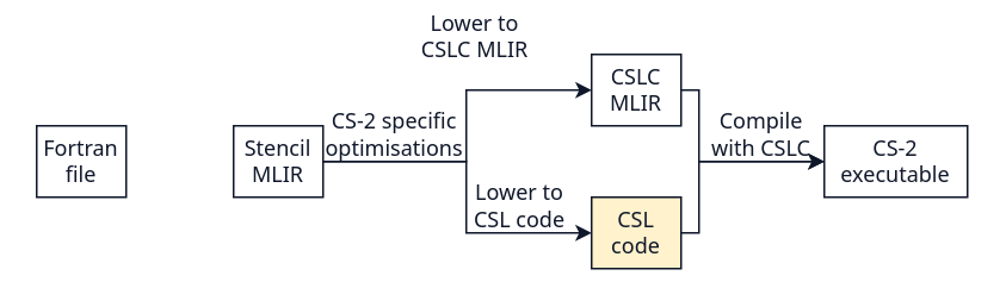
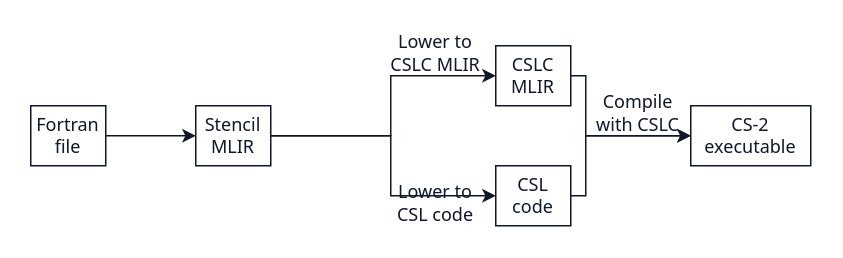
  <mxCell id="0" />
  <mxCell id="1" parent="0" />
+ <mxCell id="2" style="edgeStyle=orthogonalEdgeStyle;rounded=0;orthogonalLoop=1;jettySize=auto;html=1;exitX=1;exitY=0.5;exitDx=0;exitDy=0;entryX=0;entryY=0.5;entryDx=0;entryDy=0;strokeColor=#0F172A;" parent="1" source="3" target="6" edge="1"><mxGeometry relative="1" as="geometry" /></mxCell>
  <mxCell id="3" value="&lt;font face=&quot;Noto Sans&quot; color=&quot;#0f172a&quot;&gt;Fortran file&lt;/font&gt;" style="rounded=0;whiteSpace=wrap;html=1;strokeColor=#0F172A;" parent="1" vertex="1"><mxGeometry y="70" width="50" height="40" as="geometry" x="20" /></mxCell>
  <mxCell id="4" style="edgeStyle=orthogonalEdgeStyle;rounded=0;orthogonalLoop=1;jettySize=auto;html=1;exitX=1;exitY=0.5;exitDx=0;exitDy=0;entryX=0;entryY=0.5;entryDx=0;entryDy=0;strokeColor=#0F172A;" parent="1" source="6" target="8" edge="1"><mxGeometry relative="1" as="geometry"><Array as="points"><mxPoint x="260" y="90" /><mxPoint x="260" y="50" /><mxPoint x="330" y="50" /></Array></mxGeometry></mxCell>
  <mxCell id="5" style="edgeStyle=orthogonalEdgeStyle;rounded=0;orthogonalLoop=1;jettySize=auto;html=1;exitX=1;exitY=0.5;exitDx=0;exitDy=0;entryX=0;entryY=0.5;entryDx=0;entryDy=0;strokeColor=#0F172A;" parent="1" source="6" target="10" edge="1"><mxGeometry relative="1" as="geometry"><Array as="points"><mxPoint x="260" y="90" /><mxPoint x="260" y="130" /></Array></mxGeometry></mxCell>
  <mxCell id="6" value="&lt;span style=&quot;color: rgb(15, 23, 42); font-family: &amp;quot;Noto Sans&amp;quot;;&quot;&gt;Stencil MLIR&lt;/span&gt;" style="rounded=0;whiteSpace=wrap;html=1;strokeColor=#0F172A;" parent="1" vertex="1"><mxGeometry x="130" y="70" width="50" height="40" as="geometry" /></mxCell>
  <mxCell id="7" style="edgeStyle=orthogonalEdgeStyle;rounded=0;orthogonalLoop=1;jettySize=auto;html=1;exitX=1;exitY=0.5;exitDx=0;exitDy=0;entryX=0;entryY=0.5;entryDx=0;entryDy=0;strokeColor=#0F172A;" parent="1" source="8" target="11" edge="1"><mxGeometry relative="1" as="geometry"><Array as="points"><mxPoint x="390" y="50" /><mxPoint x="390" y="90" /></Array></mxGeometry></mxCell>
  <mxCell id="8" value="&lt;span style=&quot;color: rgb(15, 23, 42); font-family: &amp;quot;Noto Sans&amp;quot;;&quot;&gt;CSLC MLIR&lt;/span&gt;" style="rounded=0;whiteSpace=wrap;html=1;strokeColor=#0F172A;" parent="1" vertex="1"><mxGeometry x="330" y="30" width="50" height="40" as="geometry" /></mxCell>
  <mxCell id="9" style="edgeStyle=orthogonalEdgeStyle;rounded=0;orthogonalLoop=1;jettySize=auto;html=1;exitX=1;exitY=0.5;exitDx=0;exitDy=0;entryX=0;entryY=0.5;entryDx=0;entryDy=0;strokeColor=#0F172A;" parent="1" source="10" target="11" edge="1"><mxGeometry relative="1" as="geometry"><Array as="points"><mxPoint x="390" y="130" /><mxPoint x="390" y="90" /></Array></mxGeometry></mxCell>
- <mxCell id="10" value="&lt;span style=&quot;color: rgb(15, 23, 42); font-family: &amp;quot;Noto Sans&amp;quot;;&quot;&gt;CSL code&lt;/span&gt;" style="rounded=0;whiteSpace=wrap;html=1;strokeColor=#0F172A;fillColor=#fff2cc;" parent="1" vertex="1"><mxGeometry x="330" y="110" width="50" height="40" as="geometry" /></mxCell>
+ <mxCell id="10" value="&lt;span style=&quot;color: rgb(15, 23, 42); font-family: &amp;quot;Noto Sans&amp;quot;;&quot;&gt;CSL code&lt;/span&gt;" style="rounded=0;whiteSpace=wrap;html=1;strokeColor=#0F172A;" parent="1" vertex="1"><mxGeometry x="330" y="110" width="50" height="40" as="geometry" /></mxCell>
  <mxCell id="11" value="&lt;span style=&quot;color: rgb(15, 23, 42); font-family: &amp;quot;Noto Sans&amp;quot;;&quot;&gt;CS-2 executable&lt;/span&gt;" style="rounded=0;whiteSpace=wrap;html=1;strokeColor=#0F172A;" parent="1" vertex="1"><mxGeometry x="460" y="70" width="80" height="40" as="geometry" /></mxCell>
- <mxCell id="12" value="&lt;font face=&quot;Noto Sans&quot; color=&quot;#0f172a&quot;&gt;CS-2 specific optimisations&lt;/font&gt;" style="text;html=1;align=center;verticalAlign=middle;whiteSpace=wrap;rounded=0;fontFamily=Helvetica;fontSize=12;fontColor=default;" parent="1" vertex="1"><mxGeometry x="180" y="60" width="80" height="30" as="geometry" /></mxCell>
- <mxCell id="13" value="&lt;font face=&quot;Noto Sans&quot; color=&quot;#0f172a&quot;&gt;Lower to CSL code&lt;/font&gt;" style="text;html=1;align=center;verticalAlign=middle;whiteSpace=wrap;rounded=0;" parent="1" vertex="1"><mxGeometry x="260" y="100" width="60" height="30" as="geometry" /></mxCell>
- <mxCell id="14" value="&lt;font face=&quot;Noto Sans&quot; color=&quot;#0f172a&quot;&gt;Lower to CSLC MLIR&lt;/font&gt;" style="text;html=1;align=center;verticalAlign=middle;whiteSpace=wrap;rounded=0;" parent="1" vertex="1"><mxGeometry x="230" y="5" width="70" height="30" as="geometry" /></mxCell>
+ <mxCell id="13" value="&lt;font face=&quot;Noto Sans&quot; color=&quot;#0f172a&quot;&gt;Lower to CSL code&lt;/font&gt;" style="text;html=1;align=center;verticalAlign=middle;whiteSpace=wrap;rounded=0;" parent="1" vertex="1"><mxGeometry x="260" y="120" width="60" height="30" as="geometry" /></mxCell>
+ <mxCell id="14" value="&lt;font face=&quot;Noto Sans&quot; color=&quot;#0f172a&quot;&gt;Lower to CSLC MLIR&lt;/font&gt;" style="text;html=1;align=center;verticalAlign=middle;whiteSpace=wrap;rounded=0;" parent="1" vertex="1"><mxGeometry x="255" width="70" height="30" as="geometry" y="20" /></mxCell>
  <mxCell id="15" value="&lt;font face=&quot;Noto Sans&quot; color=&quot;#0f172a&quot;&gt;Compile with CSLC&lt;/font&gt;" style="text;html=1;align=center;verticalAlign=middle;whiteSpace=wrap;rounded=0;" parent="1" vertex="1"><mxGeometry x="390" y="60" width="70" height="30" as="geometry" /></mxCell>
